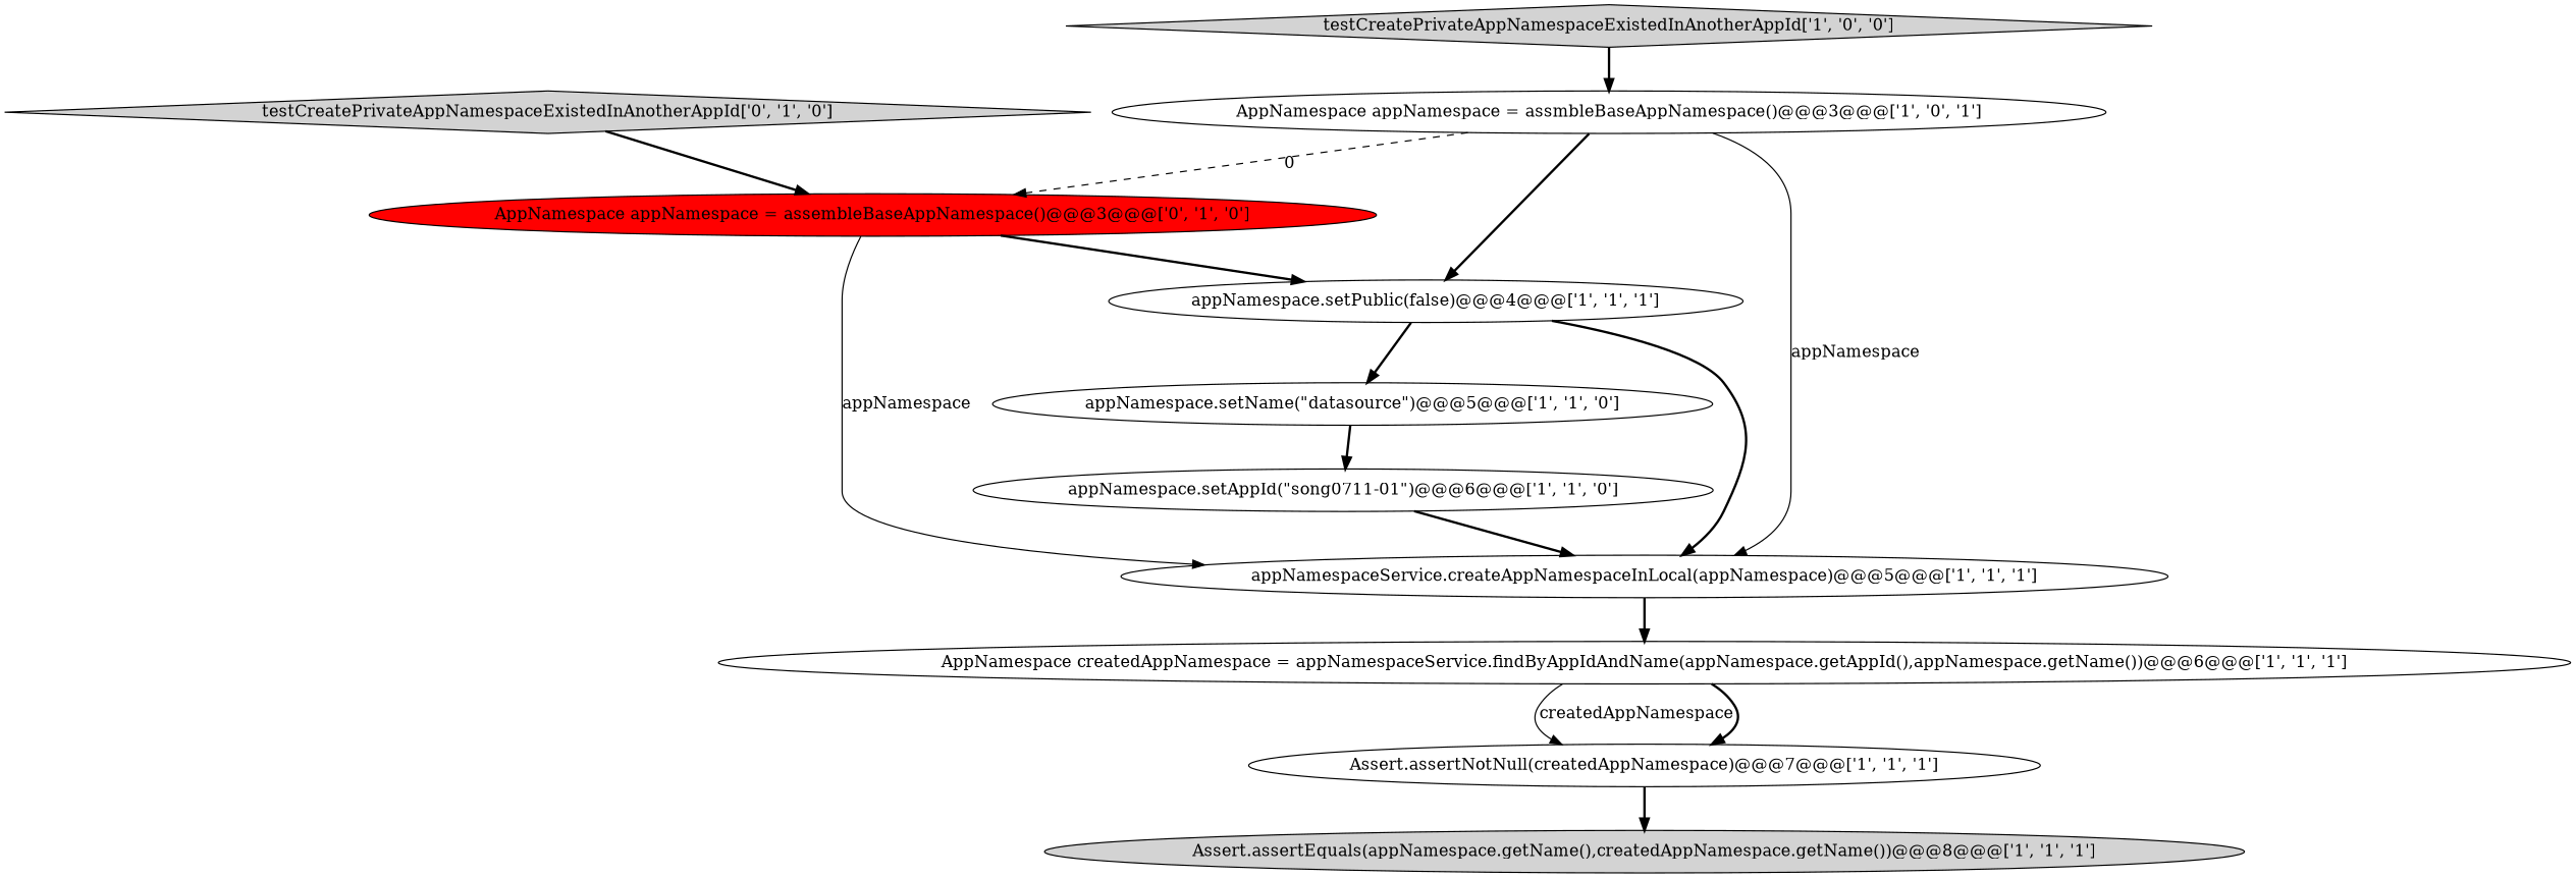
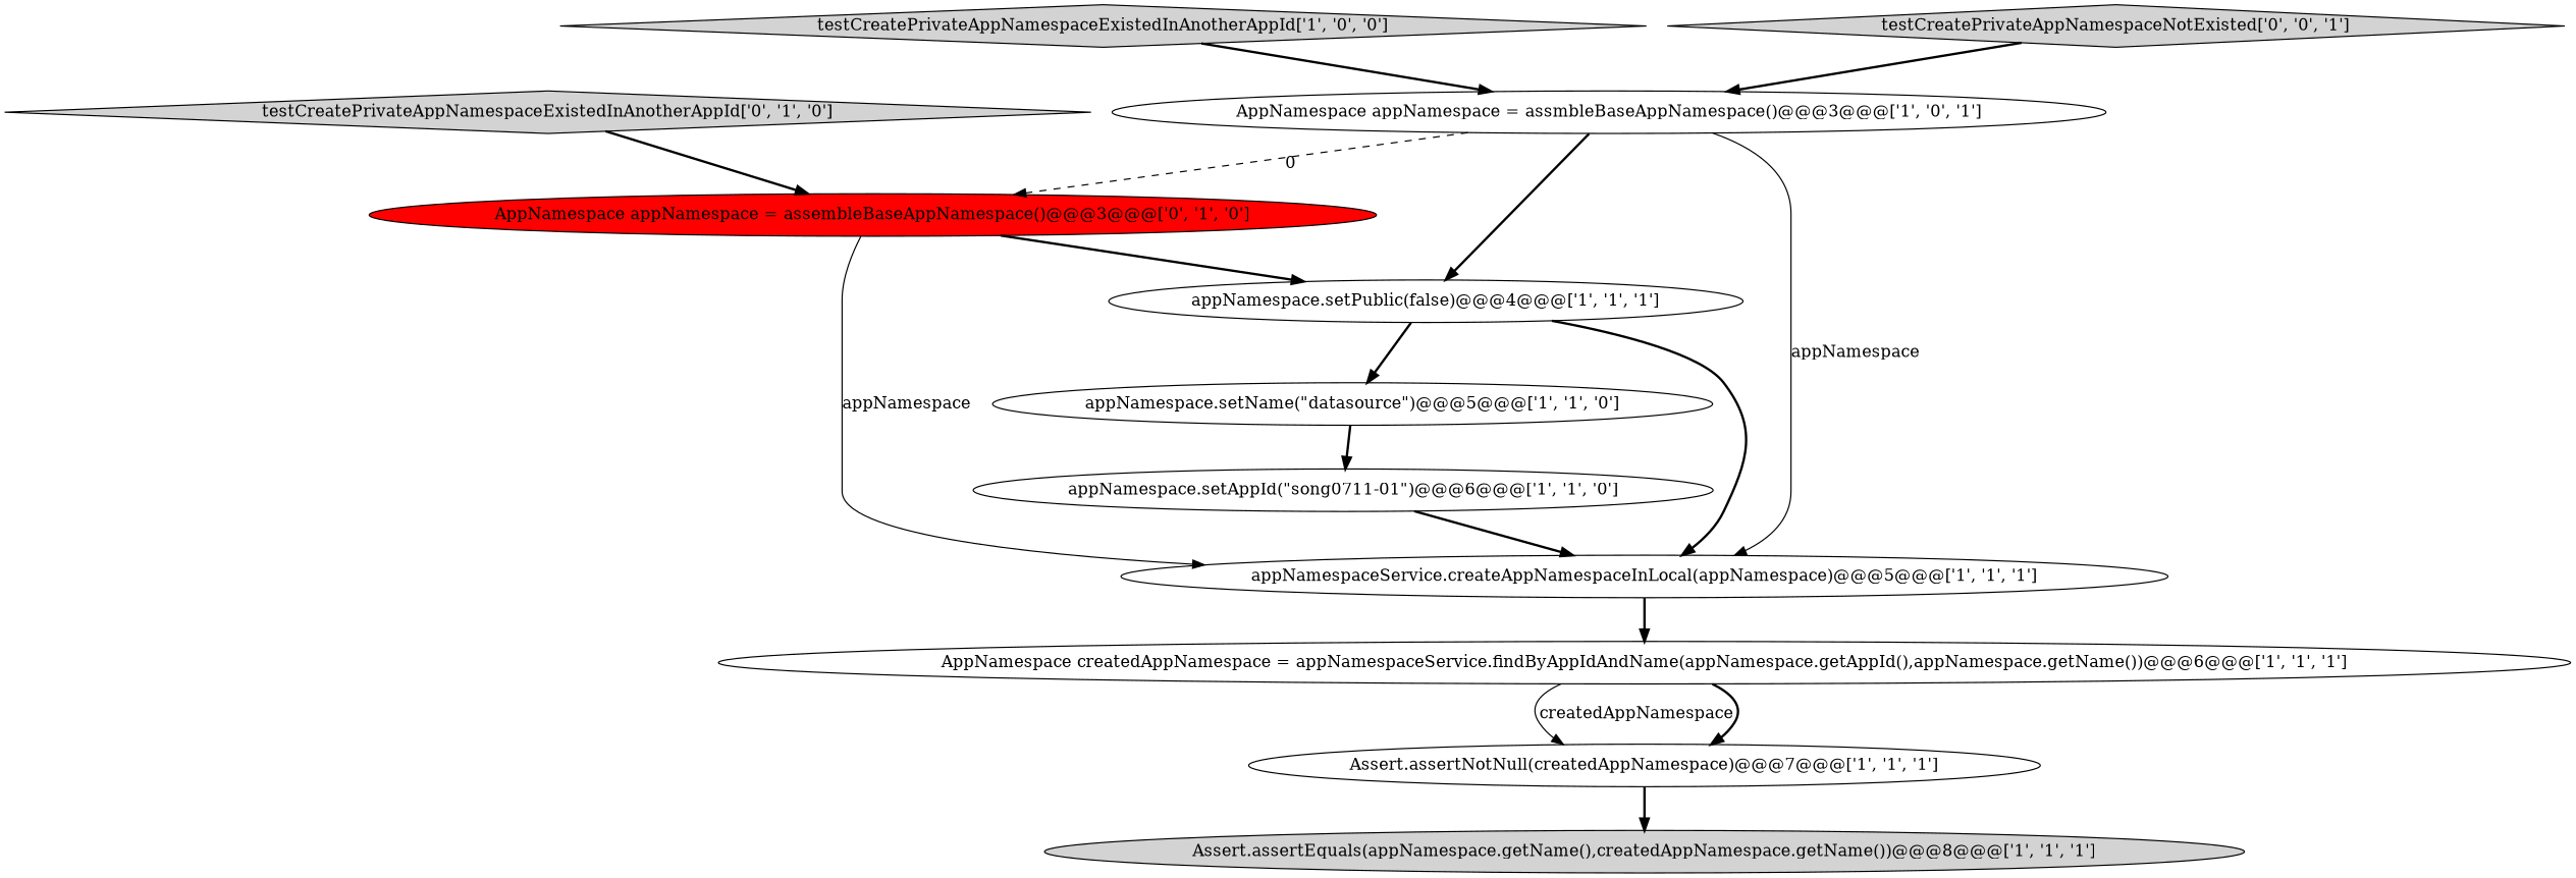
  digraph {
    node [fillcolor=white shape=ellipse style=filled]
    edge [style=bold]
    n1 [fillcolor=lightgray label="testCreatePrivateAppNamespaceExistedInAnotherAppId['0', '1', '0']" shape=diamond]
    n2 [fillcolor=red label="AppNamespace appNamespace = assembleBaseAppNamespace()@@@3@@@['0', '1', '0']"]
    n3 [fillcolor=lightgray label="Assert.assertEquals(appNamespace.getName(),createdAppNamespace.getName())@@@8@@@['1', '1', '1']"]
    n4 [label="appNamespaceService.createAppNamespaceInLocal(appNamespace)@@@5@@@['1', '1', '1']"]
    n5 [label="AppNamespace createdAppNamespace = appNamespaceService.findByAppIdAndName(appNamespace.getAppId(),appNamespace.getName())@@@6@@@['1', '1', '1']"]
    n6 [fillcolor=lightgray label="testCreatePrivateAppNamespaceExistedInAnotherAppId['1', '0', '0']" shape=diamond]
    n7 [label="AppNamespace appNamespace = assmbleBaseAppNamespace()@@@3@@@['1', '0', '1']"]
    n8 [label="Assert.assertNotNull(createdAppNamespace)@@@7@@@['1', '1', '1']"]
    n9 [label="appNamespace.setPublic(false)@@@4@@@['1', '1', '1']"]
    n10 [label="appNamespace.setName(\"datasource\")@@@5@@@['1', '1', '0']"]
    n11 [label="appNamespace.setAppId(\"song0711-01\")@@@6@@@['1', '1', '0']"]
+   n12 [fillcolor=lightgray label="testCreatePrivateAppNamespaceNotExisted['0', '0', '1']" shape=diamond]
    n1 -> n2
    n2 -> n4 [label=appNamespace style=solid]
    n2 -> n9
    n4 -> n5
    n5 -> n8 [label=createdAppNamespace style=solid]
    n5 -> n8
    n6 -> n7
    n7 -> n2 [label=0 style=dashed]
    n7 -> n4 [label=appNamespace style=solid]
    n7 -> n9
    n8 -> n3
    n9 -> n4
    n9 -> n10
    n10 -> n11
    n11 -> n4
+   n12 -> n7
  }
